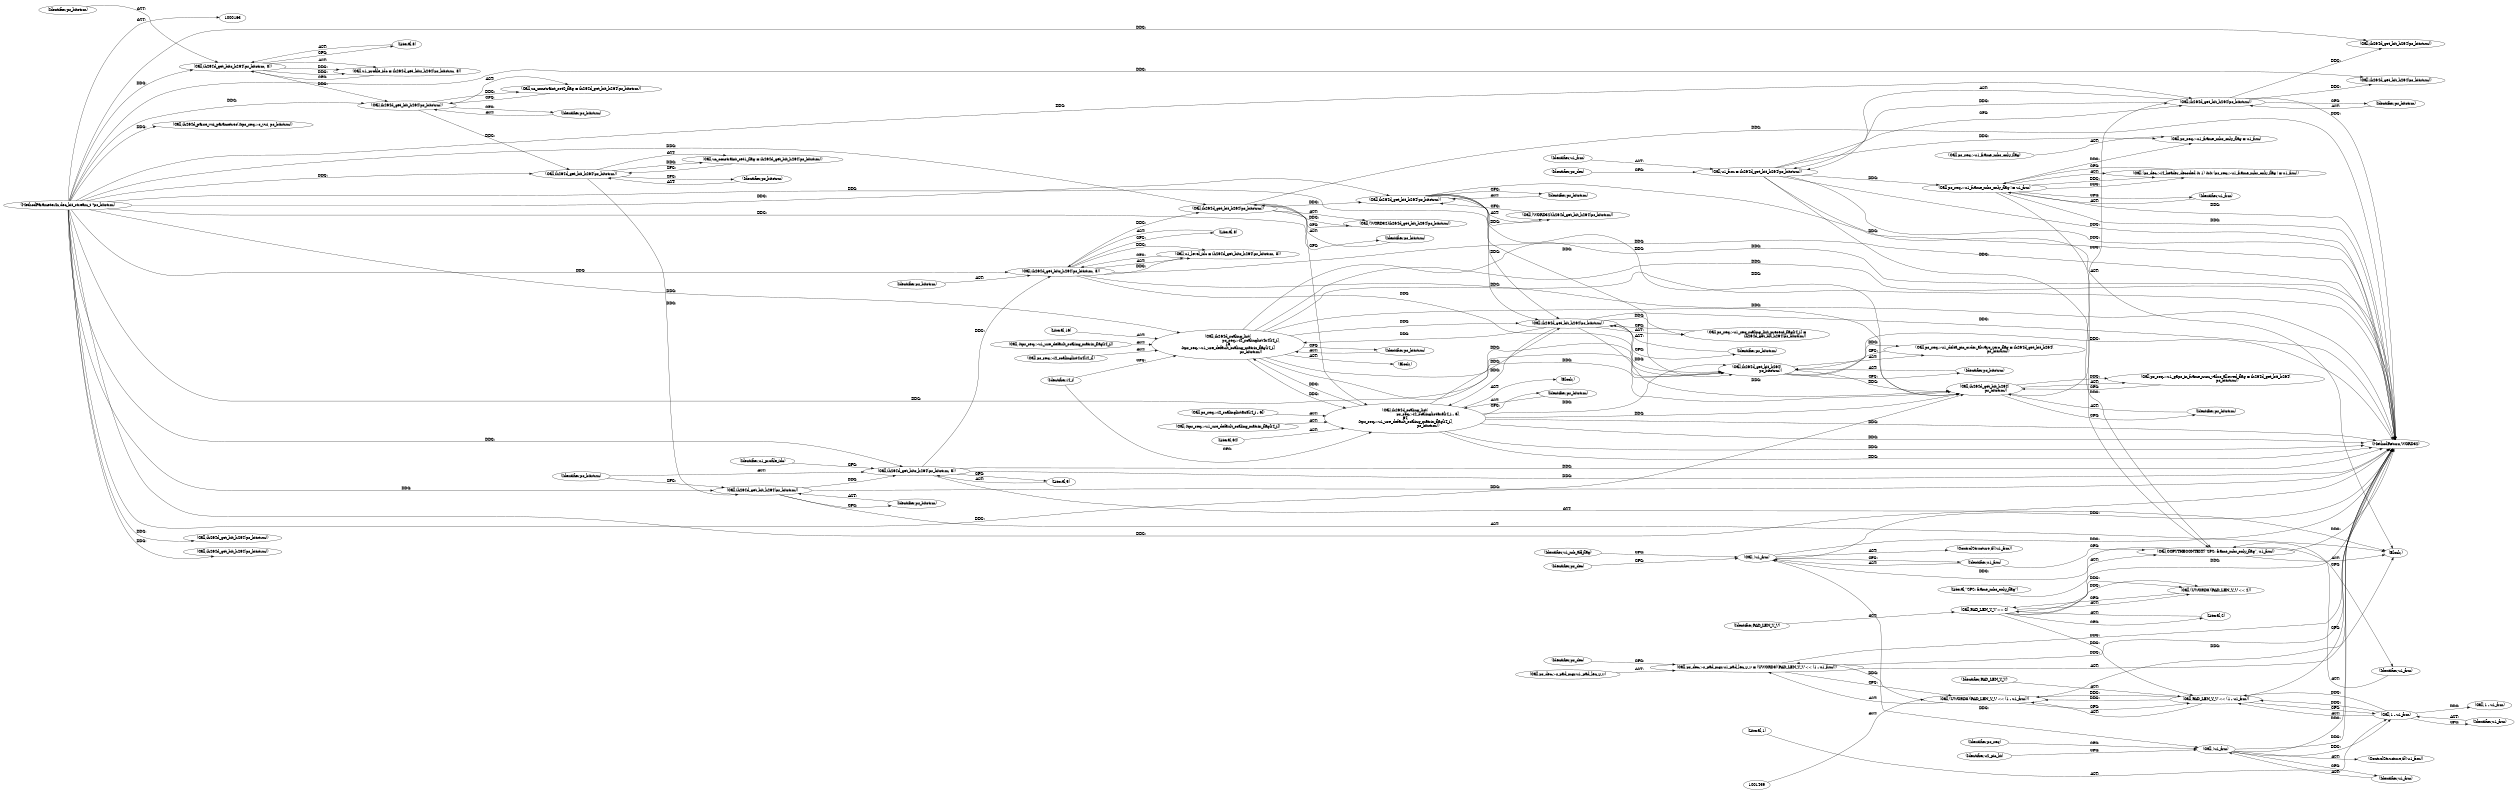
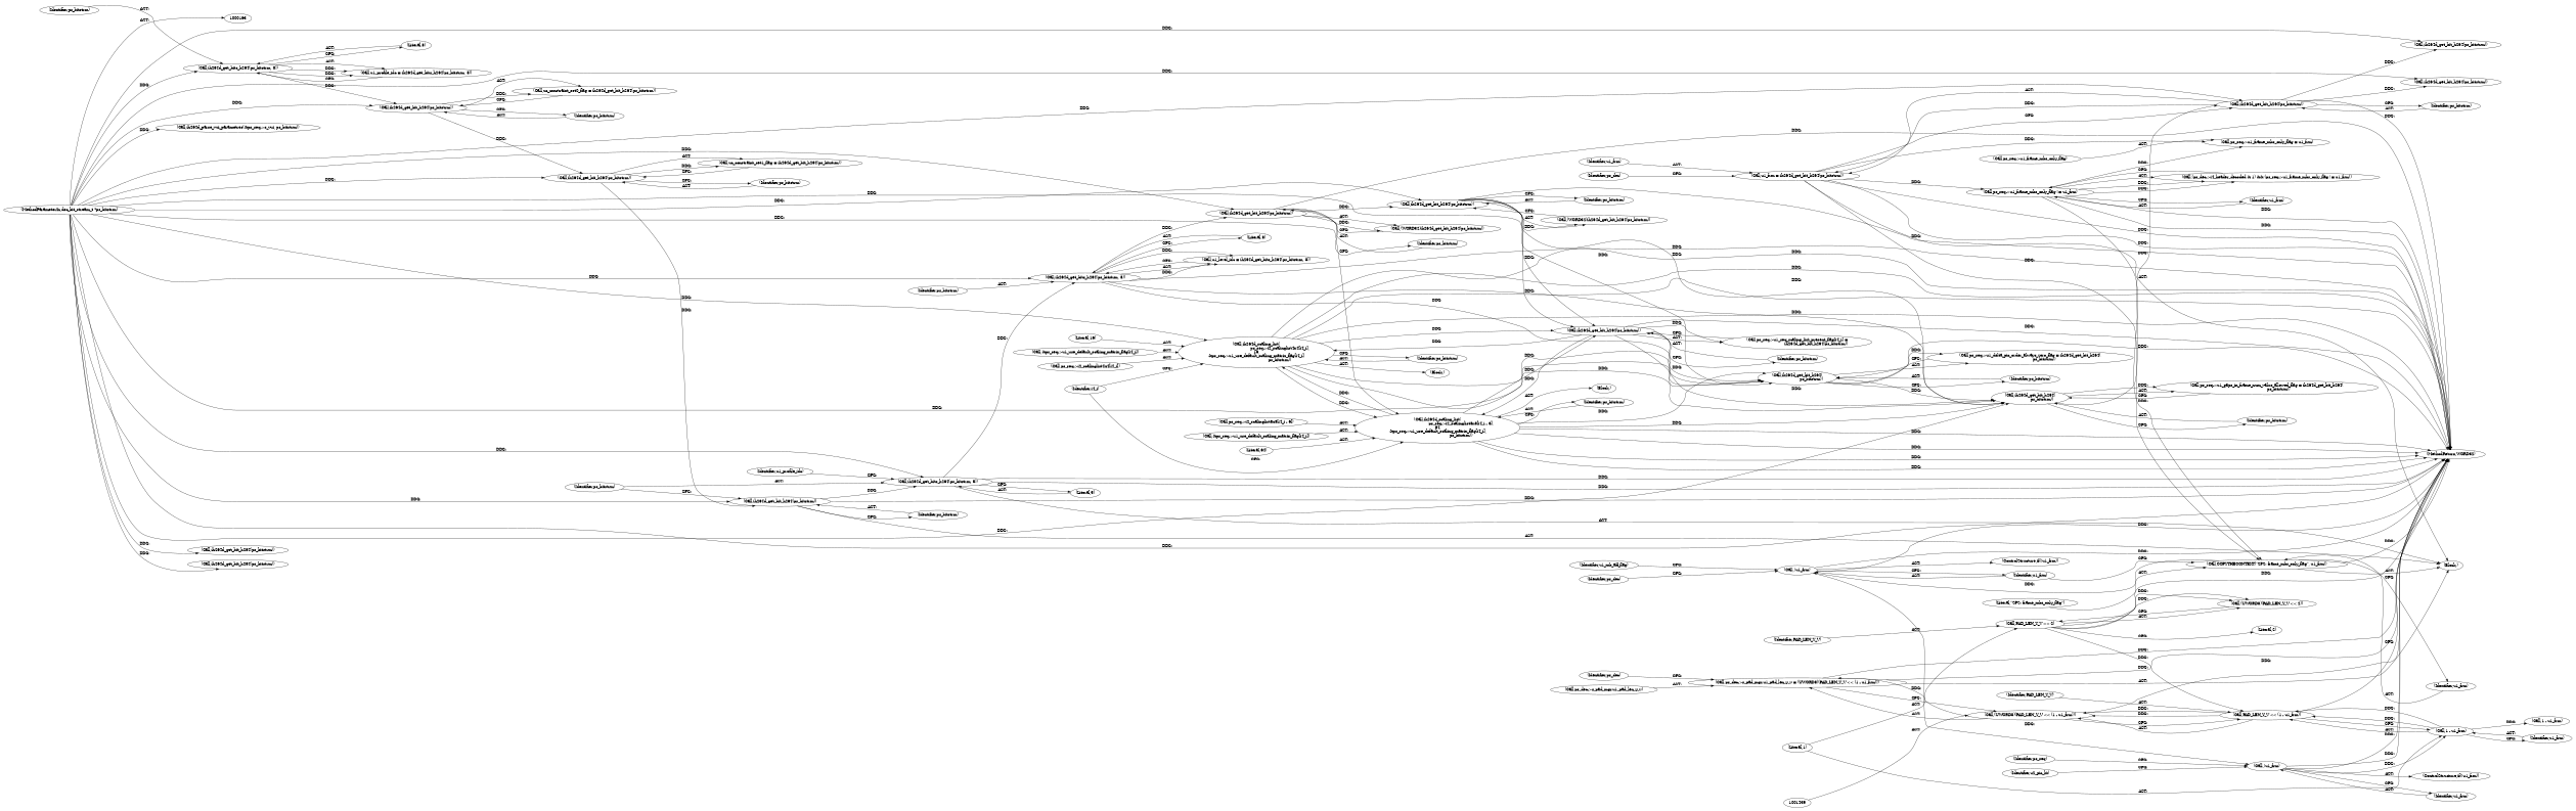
  digraph {
    rankdir=LR
    n1 [label="(Call,ps_dec->s_pad_mgr.u1_pad_len_y_v = (UWORD8)(PAD_LEN_Y_V << (1 - u1_frm)))"]
    n2 [label="(Call,(UWORD8)(PAD_LEN_Y_V << (1 - u1_frm)))"]
    n3 [label="(MethodReturn,WORD32)"]
    n4 [label="(Block,)"]
    n5 [label="(Call,PAD_LEN_Y_V << (1 - u1_frm))"]
    n6 [label="(Call,1 - u1_frm)"]
    n7 [label="(Call,1 - u1_frm)"]
    n8 [label="(Identifier,u1_frm)"]
    n9 [label="(Call,PAD_LEN_Y_V << 2)"]
    n10 [label="(Call,(UWORD8)(PAD_LEN_Y_V << 2))"]
    n11 [label="(Literal,2)"]
    n12 [label="(Call,!u1_frm)"]
    n13 [label="(Identifier,u1_frm)"]
    n14 [label="(ControlStructure,if(!u1_frm))"]
    n15 [label="(Call,!u1_frm)"]
    n16 [label="(Identifier,u1_frm)"]
    n17 [label="(ControlStructure,if(!u1_frm))"]
    n18 [label="(Call,COPYTHECONTEXT(\"SPS: frame_mbs_only_flag\", u1_frm))"]
    n19 [label="(Identifier,u1_frm)"]
    n20 [label="(Call,u1_frm = ih264d_get_bit_h264(ps_bitstrm))"]
    n21 [label="(Call,ih264d_get_bit_h264(ps_bitstrm))"]
    n22 [label="(Call,ps_seq->u1_frame_mbs_only_flag != u1_frm)"]
    n23 [label="(Call,ps_seq->u1_frame_mbs_only_flag = u1_frm)"]
    n24 [label="(Call,ih264d_get_bit_h264(ps_bitstrm))"]
    n25 [label="(Call,ih264d_get_bit_h264(ps_bitstrm))"]
    n26 [label="(Identifier,ps_bitstrm)"]
    n27 [label="(Call,(ps_dec->i4_header_decoded & 1) && (ps_seq->u1_frame_mbs_only_flag != u1_frm))"]
    n28 [label="(Identifier,u1_frm)"]
    n29 [label="(Call,ih264d_get_bit_h264(\n                    ps_bitstrm))"]
    n30 [label="(Identifier,ps_bitstrm)"]
    n31 [label="(Call,ps_seq->u1_gaps_in_frame_num_value_allowed_flag = ih264d_get_bit_h264(\n                    ps_bitstrm))"]
    n32 [label="(Call,ih264d_scaling_list(\n                                        ps_seq->i2_scalinglist4x4[i4_i],\n 16,\n &ps_seq->u1_use_default_scaling_matrix_flag[i4_i],\n                                        ps_bitstrm))"]
    n33 [label="(Call,ih264d_scaling_list(\n                                        ps_seq->i2_scalinglist8x8[i4_i - 6],\n 64,\n &ps_seq->u1_use_default_scaling_matrix_flag[i4_i],\n                                        ps_bitstrm))"]
    n34 [label="(Call,ih264d_get_bit_h264(ps_bitstrm))"]
    n35 [label="(Call,ih264d_get_bit_h264(\n                        ps_bitstrm))"]
    n36 [label="(Identifier,ps_bitstrm)"]
    n37 [label="(Block,)"]
    n38 [label="(Identifier,ps_bitstrm)"]
    n39 [label="(Block,)"]
    n40 [label="(Identifier,ps_bitstrm)"]
    n41 [label="(Call,ps_seq->u1_seq_scaling_list_present_flag[i4_i] =\n                                ih264d_get_bit_h264(ps_bitstrm))"]
    n42 [label="(Identifier,ps_bitstrm)"]
    n43 [label="(Call,ps_seq->u1_delta_pic_order_always_zero_flag = ih264d_get_bit_h264(\n                        ps_bitstrm))"]
    n44 [label="(Call,ih264d_get_bit_h264(ps_bitstrm))"]
    n45 [label="(Call,(WORD32)ih264d_get_bit_h264(ps_bitstrm))"]
    n46 [label="(Identifier,ps_bitstrm)"]
    n47 [label="(Call,ih264d_get_bit_h264(ps_bitstrm))"]
    n48 [label="(Identifier,ps_bitstrm)"]
    n49 [label="(Call,(WORD32)ih264d_get_bit_h264(ps_bitstrm))"]
    n50 [label="(Call,ih264d_get_bits_h264(ps_bitstrm, 8))"]
    n51 [label="(Literal,8)"]
    n52 [label="(Call,u1_level_idc = ih264d_get_bits_h264(ps_bitstrm, 8))"]
    n53 [label="(Call,ih264d_get_bits_h264(ps_bitstrm, 5))"]
    n54 [label="(Literal,5)"]
    n55 [label="(Call,ih264d_get_bit_h264(ps_bitstrm))"]
    n56 [label="(Identifier,ps_bitstrm)"]
    n57 [label="(Call,ih264d_get_bit_h264(ps_bitstrm))"]
    n58 [label="(Identifier,ps_bitstrm)"]
    n59 [label="(Call,uc_constraint_set1_flag = ih264d_get_bit_h264(ps_bitstrm))"]
    n60 [label="(Call,ih264d_get_bit_h264(ps_bitstrm))"]
    n61 [label="(Identifier,ps_bitstrm)"]
    n62 [label="(Call,uc_constraint_set0_flag = ih264d_get_bit_h264(ps_bitstrm))"]
    n63 [label="(Call,ih264d_get_bits_h264(ps_bitstrm, 8))"]
    n64 [label="(Call,u1_profile_idc = ih264d_get_bits_h264(ps_bitstrm, 8))"]
    n65 [label="(Literal,8)"]
    n66 [label="(MethodParameterIn,dec_bit_stream_t *ps_bitstrm)"]
    n67 [label="(Call,ih264d_get_bit_h264(ps_bitstrm))"]
    n68 [label="(Call,ih264d_get_bit_h264(ps_bitstrm))"]
    n69 [label="(Call,ih264d_parse_vui_parametres(&ps_seq->s_vui, ps_bitstrm))"]
    1000163
    n71 [label="(Identifier,ps_bitstrm)"]
    n72 [label="(Literal,\"SPS: frame_mbs_only_flag\")"]
    n73 [label="(Literal,64)"]
    n74 [label="(Identifier,u1_frm)"]
    n75 [label="(Call,ps_seq->u1_frame_mbs_only_flag)"]
    n76 [label="(Call,ps_seq->i2_scalinglist4x4[i4_i])"]
    n77 [label="(Identifier,ps_seq)"]
    n78 [label="(Identifier,i4_i)"]
    n79 [label="(Identifier,u1_profile_idc)"]
    n80 [label="(Literal,16)"]
    n81 [label="(Call,&ps_seq->u1_use_default_scaling_matrix_flag[i4_i])"]
    n82 [label="(Identifier,u1_mb_aff_flag)"]
    n83 [label="(Call,ps_seq->i2_scalinglist8x8[i4_i - 6])"]
    n84 [label="(Identifier,ps_dec)"]
    n85 [label="(Call,ps_dec->s_pad_mgr.u1_pad_len_y_v)"]
    n86 [label="(Call,&ps_seq->u1_use_default_scaling_matrix_flag[i4_i])"]
    n87 [label="(Identifier,ps_dec)"]
    n88 [label="(Identifier,PAD_LEN_Y_V)"]
    n89 [label="(Identifier,PAD_LEN_Y_V)"]
    n90 [label="(Identifier,ps_dec)"]
    n91 [label="(Identifier,ps_bitstrm)"]
    n92 [label="(Identifier,ps_bitstrm)"]
    n93 [label="(Literal,1)"]
    n94 [label="(Identifier,u2_pic_ht)"]
    1001439
    n1 -> n2 [label="CFG: "]
    n1 -> n3 [label="DDG: "]
    n1 -> n3 [label="DDG: "]
    n1 -> n4 [label="AST: "]
    n2 -> n1 [label="AST: "]
    n2 -> n1 [label="DDG: "]
    n2 -> n3 [label="DDG: "]
    n2 -> n5 [label="CFG: "]
    n5 -> n2 [label="AST: "]
    n5 -> n2 [label="DDG: "]
    n5 -> n2 [label="DDG: "]
    n5 -> n3 [label="CFG: "]
    n5 -> n6 [label="CFG: "]
    n6 -> n5 [label="AST: "]
    n6 -> n5 [label="DDG: "]
    n6 -> n5 [label="DDG: "]
    n6 -> n7 [label="DDG: "]
    n6 -> n8 [label="CFG: "]
    n8 -> n6 [label="AST: "]
    n9 -> n3 [label="DDG: "]
    n9 -> n5 [label="DDG: "]
    n9 -> n10 [label="AST: "]
    n9 -> n10 [label="DDG: "]
    n9 -> n10 [label="DDG: "]
    n9 -> n11 [label="CFG: "]
    n10 -> n9 [label="CFG: "]
-   n11 -> n9 [label="AST: "]
+   n93 -> n9 [label="AST: "]
    n12 -> n3 [label="DDG: "]
    n12 -> n3 [label="DDG: "]
    n12 -> n6 [label="DDG: "]
    n12 -> n13 [label="CFG: "]
    n12 -> n14 [label="AST: "]
    n13 -> n12 [label="AST: "]
    n15 -> n3 [label="DDG: "]
    n15 -> n3 [label="DDG: "]
    n15 -> n12 [label="DDG: "]
    n15 -> n16 [label="CFG: "]
    n15 -> n17 [label="AST: "]
    n16 -> n15 [label="AST: "]
    n16 -> n18 [label="CFG: "]
    n18 -> n3 [label="DDG: "]
    n18 -> n4 [label="AST: "]
    n18 -> n15 [label="DDG: "]
    n18 -> n19 [label="CFG: "]
    n19 -> n18 [label="AST: "]
    n20 -> n3 [label="DDG: "]
    n20 -> n3 [label="DDG: "]
    n20 -> n4 [label="AST: "]
    n20 -> n18 [label="DDG: "]
    n20 -> n21 [label="CFG: "]
    n20 -> n22 [label="DDG: "]
    n20 -> n23 [label="DDG: "]
    n21 -> n3 [label="DDG: "]
    n21 -> n20 [label="AST: "]
    n21 -> n20 [label="DDG: "]
    n21 -> n24 [label="DDG: "]
    n21 -> n25 [label="DDG: "]
    n21 -> n26 [label="CFG: "]
    n22 -> n3 [label="DDG: "]
    n22 -> n3 [label="DDG: "]
    n22 -> n18 [label="DDG: "]
    n22 -> n23 [label="DDG: "]
    n22 -> n27 [label="AST: "]
    n22 -> n27 [label="DDG: "]
    n22 -> n27 [label="DDG: "]
    n22 -> n28 [label="CFG: "]
    n26 -> n21 [label="AST: "]
    n27 -> n22 [label="CFG: "]
    n28 -> n22 [label="AST: "]
    n29 -> n21 [label="DDG: "]
    n29 -> n30 [label="CFG: "]
    n29 -> n31 [label="AST: "]
    n29 -> n31 [label="DDG: "]
    n30 -> n29 [label="AST: "]
    n31 -> n29 [label="CFG: "]
    n32 -> n3 [label="DDG: "]
    n32 -> n3 [label="DDG: "]
    n32 -> n3 [label="DDG: "]
    n32 -> n3 [label="DDG: "]
    n32 -> n29 [label="DDG: "]
    n32 -> n33 [label="DDG: "]
    n32 -> n34 [label="DDG: "]
    n32 -> n35 [label="DDG: "]
    n32 -> n36 [label="CFG: "]
    n32 -> n37 [label="AST: "]
    n33 -> n3 [label="DDG: "]
    n33 -> n3 [label="DDG: "]
    n33 -> n3 [label="DDG: "]
    n33 -> n3 [label="DDG: "]
    n33 -> n29 [label="DDG: "]
    n33 -> n32 [label="DDG: "]
    n33 -> n34 [label="DDG: "]
    n33 -> n35 [label="DDG: "]
    n33 -> n38 [label="CFG: "]
    n33 -> n39 [label="AST: "]
    n34 -> n3 [label="DDG: "]
    n34 -> n29 [label="DDG: "]
    n34 -> n32 [label="DDG: "]
    n34 -> n33 [label="DDG: "]
    n34 -> n35 [label="DDG: "]
    n34 -> n40 [label="CFG: "]
    n34 -> n41 [label="AST: "]
    n34 -> n41 [label="DDG: "]
    n35 -> n3 [label="DDG: "]
    n35 -> n29 [label="DDG: "]
    n35 -> n42 [label="CFG: "]
    n35 -> n43 [label="AST: "]
    n35 -> n43 [label="DDG: "]
    n36 -> n32 [label="AST: "]
    n38 -> n33 [label="AST: "]
    n40 -> n34 [label="AST: "]
    n41 -> n34 [label="CFG: "]
    n42 -> n35 [label="AST: "]
    n43 -> n35 [label="CFG: "]
    n44 -> n3 [label="DDG: "]
    n44 -> n29 [label="DDG: "]
    n44 -> n34 [label="DDG: "]
    n44 -> n35 [label="DDG: "]
    n44 -> n45 [label="AST: "]
    n44 -> n45 [label="DDG: "]
    n44 -> n46 [label="CFG: "]
    n45 -> n44 [label="CFG: "]
    n46 -> n44 [label="AST: "]
    n47 -> n3 [label="DDG: "]
    n47 -> n44 [label="DDG: "]
    n47 -> n48 [label="CFG: "]
    n47 -> n49 [label="AST: "]
    n47 -> n49 [label="DDG: "]
    n48 -> n47 [label="AST: "]
    n49 -> n47 [label="CFG: "]
    n50 -> n3 [label="DDG: "]
    n50 -> n29 [label="DDG: "]
    n50 -> n35 [label="DDG: "]
    n50 -> n47 [label="DDG: "]
    n50 -> n51 [label="CFG: "]
    n50 -> n52 [label="AST: "]
    n50 -> n52 [label="DDG: "]
    n50 -> n52 [label="DDG: "]
    n51 -> n50 [label="AST: "]
    n52 -> n50 [label="CFG: "]
    n53 -> n3 [label="DDG: "]
    n53 -> n3 [label="DDG: "]
    n53 -> n4 [label="AST: "]
    n53 -> n50 [label="DDG: "]
    n53 -> n54 [label="CFG: "]
    n54 -> n53 [label="AST: "]
    n55 -> n3 [label="DDG: "]
    n55 -> n4 [label="AST: "]
    n55 -> n53 [label="DDG: "]
    n55 -> n56 [label="CFG: "]
    n56 -> n55 [label="AST: "]
    n57 -> n55 [label="DDG: "]
    n57 -> n58 [label="CFG: "]
    n57 -> n59 [label="AST: "]
    n57 -> n59 [label="DDG: "]
    n58 -> n57 [label="AST: "]
    n59 -> n57 [label="CFG: "]
    n60 -> n57 [label="DDG: "]
    n60 -> n61 [label="CFG: "]
    n60 -> n62 [label="AST: "]
    n60 -> n62 [label="DDG: "]
    n61 -> n60 [label="AST: "]
    n62 -> n60 [label="CFG: "]
    n63 -> n60 [label="DDG: "]
    n63 -> n64 [label="AST: "]
    n63 -> n64 [label="DDG: "]
    n63 -> n64 [label="DDG: "]
    n63 -> n65 [label="CFG: "]
    n64 -> n63 [label="CFG: "]
    n65 -> n63 [label="AST: "]
    n66 -> n3 [label="DDG: "]
    n66 -> n21 [label="DDG: "]
    n66 -> n24 [label="DDG: "]
    n66 -> n25 [label="DDG: "]
    n66 -> n29 [label="DDG: "]
    n66 -> n32 [label="DDG: "]
    n66 -> n33 [label="DDG: "]
    n66 -> n34 [label="DDG: "]
    n66 -> n35 [label="DDG: "]
    n66 -> n44 [label="DDG: "]
    n66 -> n47 [label="DDG: "]
    n66 -> n50 [label="DDG: "]
    n66 -> n53 [label="DDG: "]
    n66 -> n55 [label="DDG: "]
    n66 -> n57 [label="DDG: "]
    n66 -> n60 [label="DDG: "]
    n66 -> n63 [label="DDG: "]
    n66 -> n67 [label="DDG: "]
    n66 -> n68 [label="DDG: "]
    n66 -> n69 [label="DDG: "]
    n66 -> 1000163 [label="AST: "]
    n71 -> n50 [label="AST: "]
    n72 -> n18 [label="AST: "]
    n73 -> n33 [label="AST: "]
    n74 -> n20 [label="AST: "]
    n75 -> n23 [label="AST: "]
    n76 -> n32 [label="AST: "]
    n77 -> n12 [label="CFG: "]
    n78 -> n32 [label="CFG: "]
    n78 -> n33 [label="CFG: "]
    n79 -> n53 [label="CFG: "]
    n80 -> n32 [label="AST: "]
    n81 -> n32 [label="AST: "]
    n82 -> n15 [label="CFG: "]
    n83 -> n33 [label="AST: "]
    n84 -> n1 [label="CFG: "]
    n85 -> n1 [label="AST: "]
    n86 -> n33 [label="AST: "]
    n87 -> n20 [label="CFG: "]
    n88 -> n5 [label="AST: "]
    n89 -> n9 [label="AST: "]
    n90 -> n15 [label="CFG: "]
    n91 -> n63 [label="AST: "]
    n92 -> n53 [label="AST: "]
    n92 -> n55 [label="CFG: "]
    n93 -> n6 [label="AST: "]
    n94 -> n12 [label="CFG: "]
    1001439 -> n2 [label="AST: "]
  }
